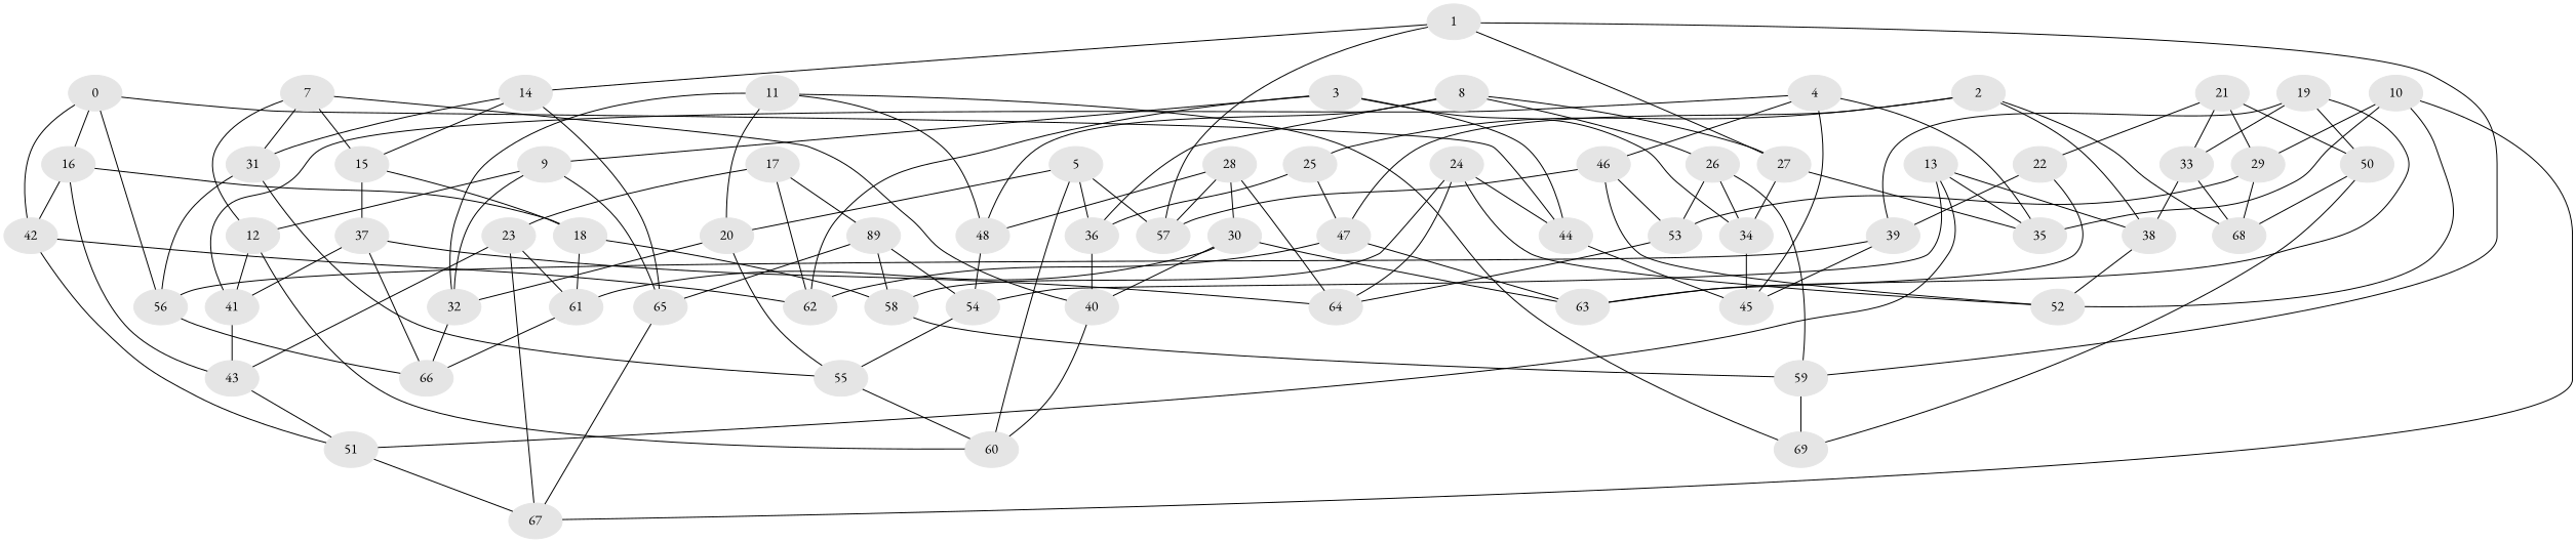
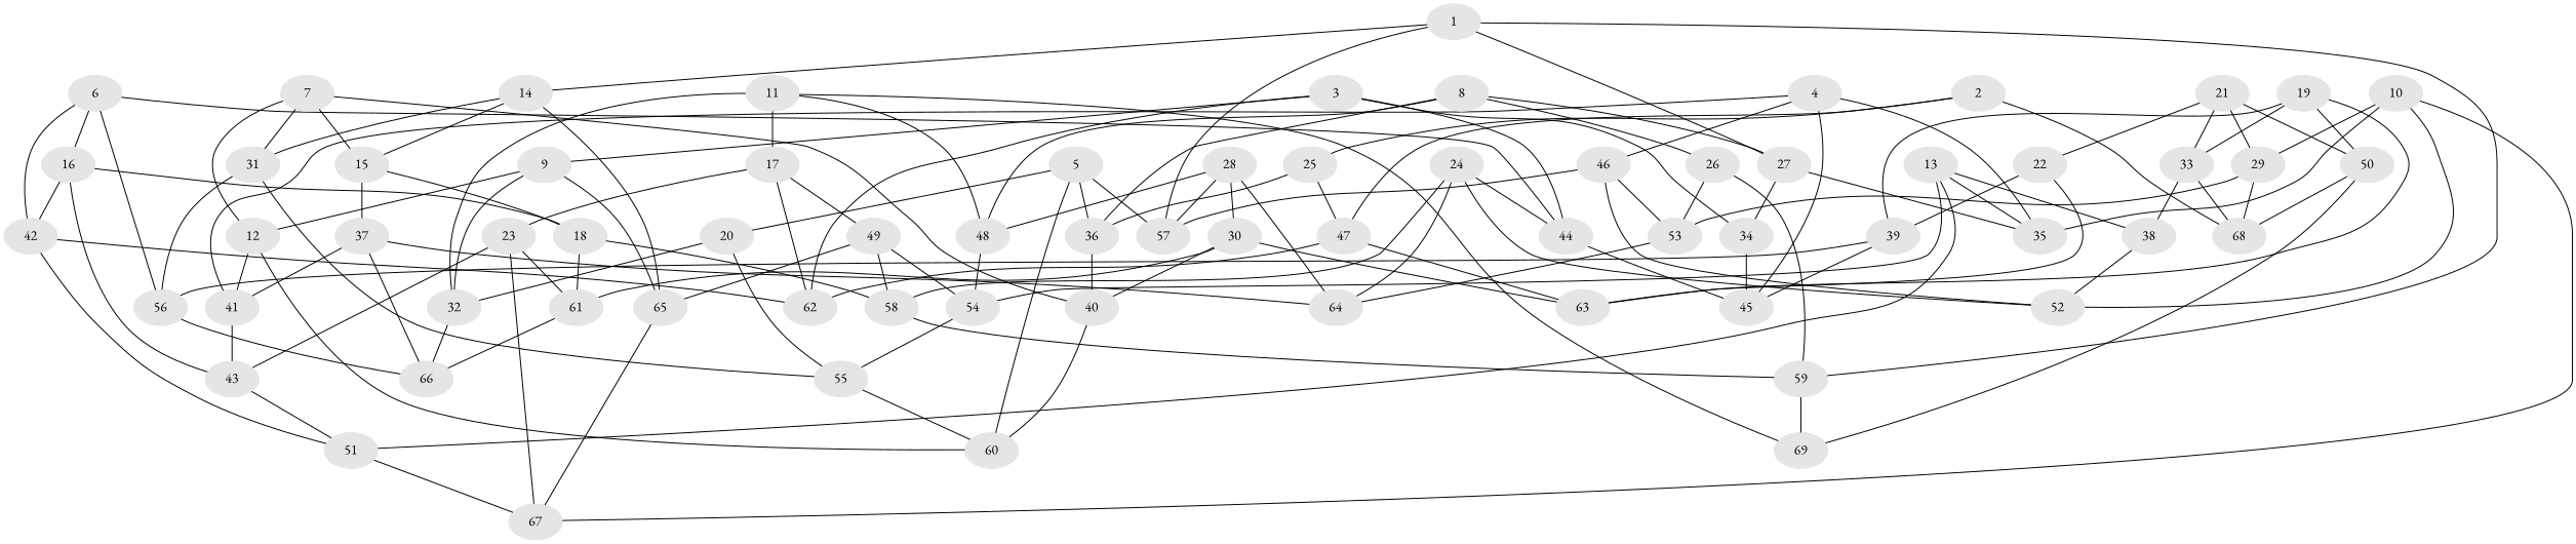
  graph {
    fontname="EB Garamond"
    node [color=gray90 fontname="EB Garamond" style=filled]
    edge [fontname="EB Garamond"]
    1
    14
    27
    57
    59
    15
    31
    65
    34
    35
    69
    2
    25
    38
    47
    68
    36
    52
    62
    63
    3
    9
    44
    12
    32
    45
    4
    41
    46
    43
    53
    5
    20
    60
    55
    40
-   6 [label=0]
+   6
    16
    42
    56
    18
    51
    66
    7
    37
    8
    26
    48
    54
    67
    10
    29
    11
    17
    23
-   49 [label=89]
+   49
    13
    58
    61
    64
    19
    33
    39
    50
    21
    22
    24
    28
    30
    1 -- 14
    1 -- 27
    1 -- 57
    1 -- 59
    14 -- 15
    14 -- 31
    14 -- 65
    27 -- 34
    27 -- 35
    59 -- 69
    15 -- 18
    15 -- 37
    31 -- 55
    31 -- 56
    65 -- 67
    34 -- 45
    2 -- 25
-   2 -- 38
    2 -- 47
    2 -- 68
    25 -- 47
    25 -- 36
    38 -- 52
    47 -- 62
    47 -- 63
    36 -- 40
    3 -- 34
    3 -- 62
    3 -- 9
    3 -- 44
    9 -- 65
    9 -- 12
    9 -- 32
    44 -- 45
    12 -- 41
    12 -- 60
    32 -- 66
    4 -- 35
    4 -- 45
    4 -- 41
    4 -- 46
    41 -- 43
    46 -- 57
    46 -- 52
    46 -- 53
    43 -- 51
    53 -- 64
    5 -- 57
    5 -- 36
    5 -- 20
    5 -- 60
    20 -- 32
    20 -- 55
    55 -- 60
    40 -- 60
    6 -- 44
    6 -- 16
    6 -- 42
    6 -- 56
    16 -- 43
    16 -- 42
    16 -- 18
    42 -- 62
    42 -- 51
    56 -- 66
    18 -- 58
    18 -- 61
    51 -- 67
    7 -- 15
    7 -- 31
    7 -- 12
    7 -- 40
    37 -- 41
    37 -- 66
    37 -- 64
    8 -- 27
    8 -- 36
    8 -- 26
    8 -- 48
    26 -- 59
-   26 -- 34
    26 -- 53
    48 -- 54
    54 -- 55
    10 -- 35
    10 -- 52
    10 -- 67
    10 -- 29
    29 -- 68
    29 -- 53
    11 -- 69
    11 -- 32
    11 -- 48
-   11 -- 20
+   11 -- 17
    17 -- 62
    17 -- 23
    17 -- 49
    23 -- 43
    23 -- 67
    23 -- 61
    49 -- 65
    49 -- 54
    49 -- 58
    13 -- 35
    13 -- 38
    13 -- 51
    13 -- 54
    58 -- 59
    61 -- 66
    19 -- 63
    19 -- 33
    19 -- 39
    19 -- 50
    33 -- 38
    33 -- 68
    39 -- 45
    39 -- 56
    50 -- 69
    50 -- 68
    21 -- 29
    21 -- 33
    21 -- 50
    21 -- 22
    22 -- 63
    22 -- 39
    24 -- 52
    24 -- 44
    24 -- 58
    24 -- 64
    28 -- 57
    28 -- 48
    28 -- 64
    28 -- 30
    30 -- 63
    30 -- 40
    30 -- 61
  }
